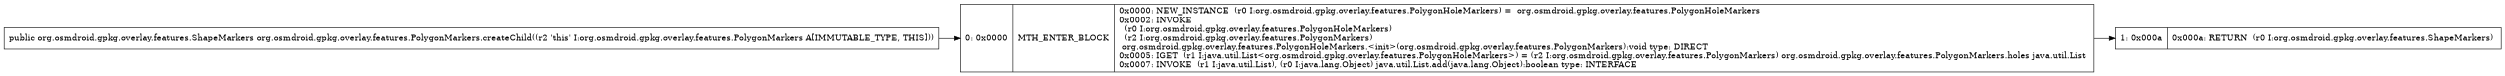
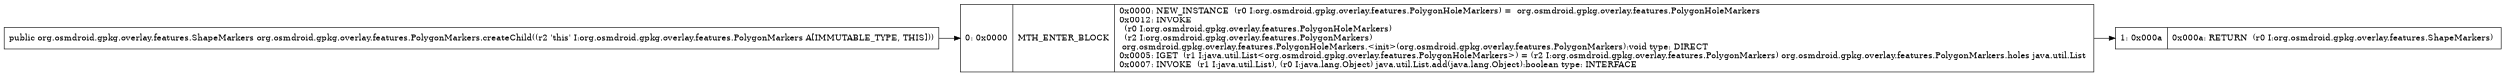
  digraph {
    rankdir=LR
    node [shape=record]
-   n1 [label="{0\:\ 0x0000|MTH_ENTER_BLOCK\l|0x0000: NEW_INSTANCE  (r0 I:org.osmdroid.gpkg.overlay.features.PolygonHoleMarkers) =  org.osmdroid.gpkg.overlay.features.PolygonHoleMarkers \l0x0002: INVOKE  \l  (r0 I:org.osmdroid.gpkg.overlay.features.PolygonHoleMarkers)\l  (r2 I:org.osmdroid.gpkg.overlay.features.PolygonMarkers)\l org.osmdroid.gpkg.overlay.features.PolygonHoleMarkers.\<init\>(org.osmdroid.gpkg.overlay.features.PolygonMarkers):void type: DIRECT \l0x0005: IGET  (r1 I:java.util.List\<org.osmdroid.gpkg.overlay.features.PolygonHoleMarkers\>) = (r2 I:org.osmdroid.gpkg.overlay.features.PolygonMarkers) org.osmdroid.gpkg.overlay.features.PolygonMarkers.holes java.util.List \l0x0007: INVOKE  (r1 I:java.util.List), (r0 I:java.lang.Object) java.util.List.add(java.lang.Object):boolean type: INTERFACE \l}"]
+   n1 [label="{0\:\ 0x0000|MTH_ENTER_BLOCK\l|0x0000: NEW_INSTANCE  (r0 I:org.osmdroid.gpkg.overlay.features.PolygonHoleMarkers) =  org.osmdroid.gpkg.overlay.features.PolygonHoleMarkers \l0x0012: INVOKE  \l  (r0 I:org.osmdroid.gpkg.overlay.features.PolygonHoleMarkers)\l  (r2 I:org.osmdroid.gpkg.overlay.features.PolygonMarkers)\l org.osmdroid.gpkg.overlay.features.PolygonHoleMarkers.\<init\>(org.osmdroid.gpkg.overlay.features.PolygonMarkers):void type: DIRECT \l0x0005: IGET  (r1 I:java.util.List\<org.osmdroid.gpkg.overlay.features.PolygonHoleMarkers\>) = (r2 I:org.osmdroid.gpkg.overlay.features.PolygonMarkers) org.osmdroid.gpkg.overlay.features.PolygonMarkers.holes java.util.List \l0x0007: INVOKE  (r1 I:java.util.List), (r0 I:java.lang.Object) java.util.List.add(java.lang.Object):boolean type: INTERFACE \l}"]
    n2 [label="{1\:\ 0x000a|0x000a: RETURN  (r0 I:org.osmdroid.gpkg.overlay.features.ShapeMarkers) \l}"]
    n3 [label="{public org.osmdroid.gpkg.overlay.features.ShapeMarkers org.osmdroid.gpkg.overlay.features.PolygonMarkers.createChild((r2 'this' I:org.osmdroid.gpkg.overlay.features.PolygonMarkers A[IMMUTABLE_TYPE, THIS])) }"]
    n1 -> n2
    n3 -> n1
  }
